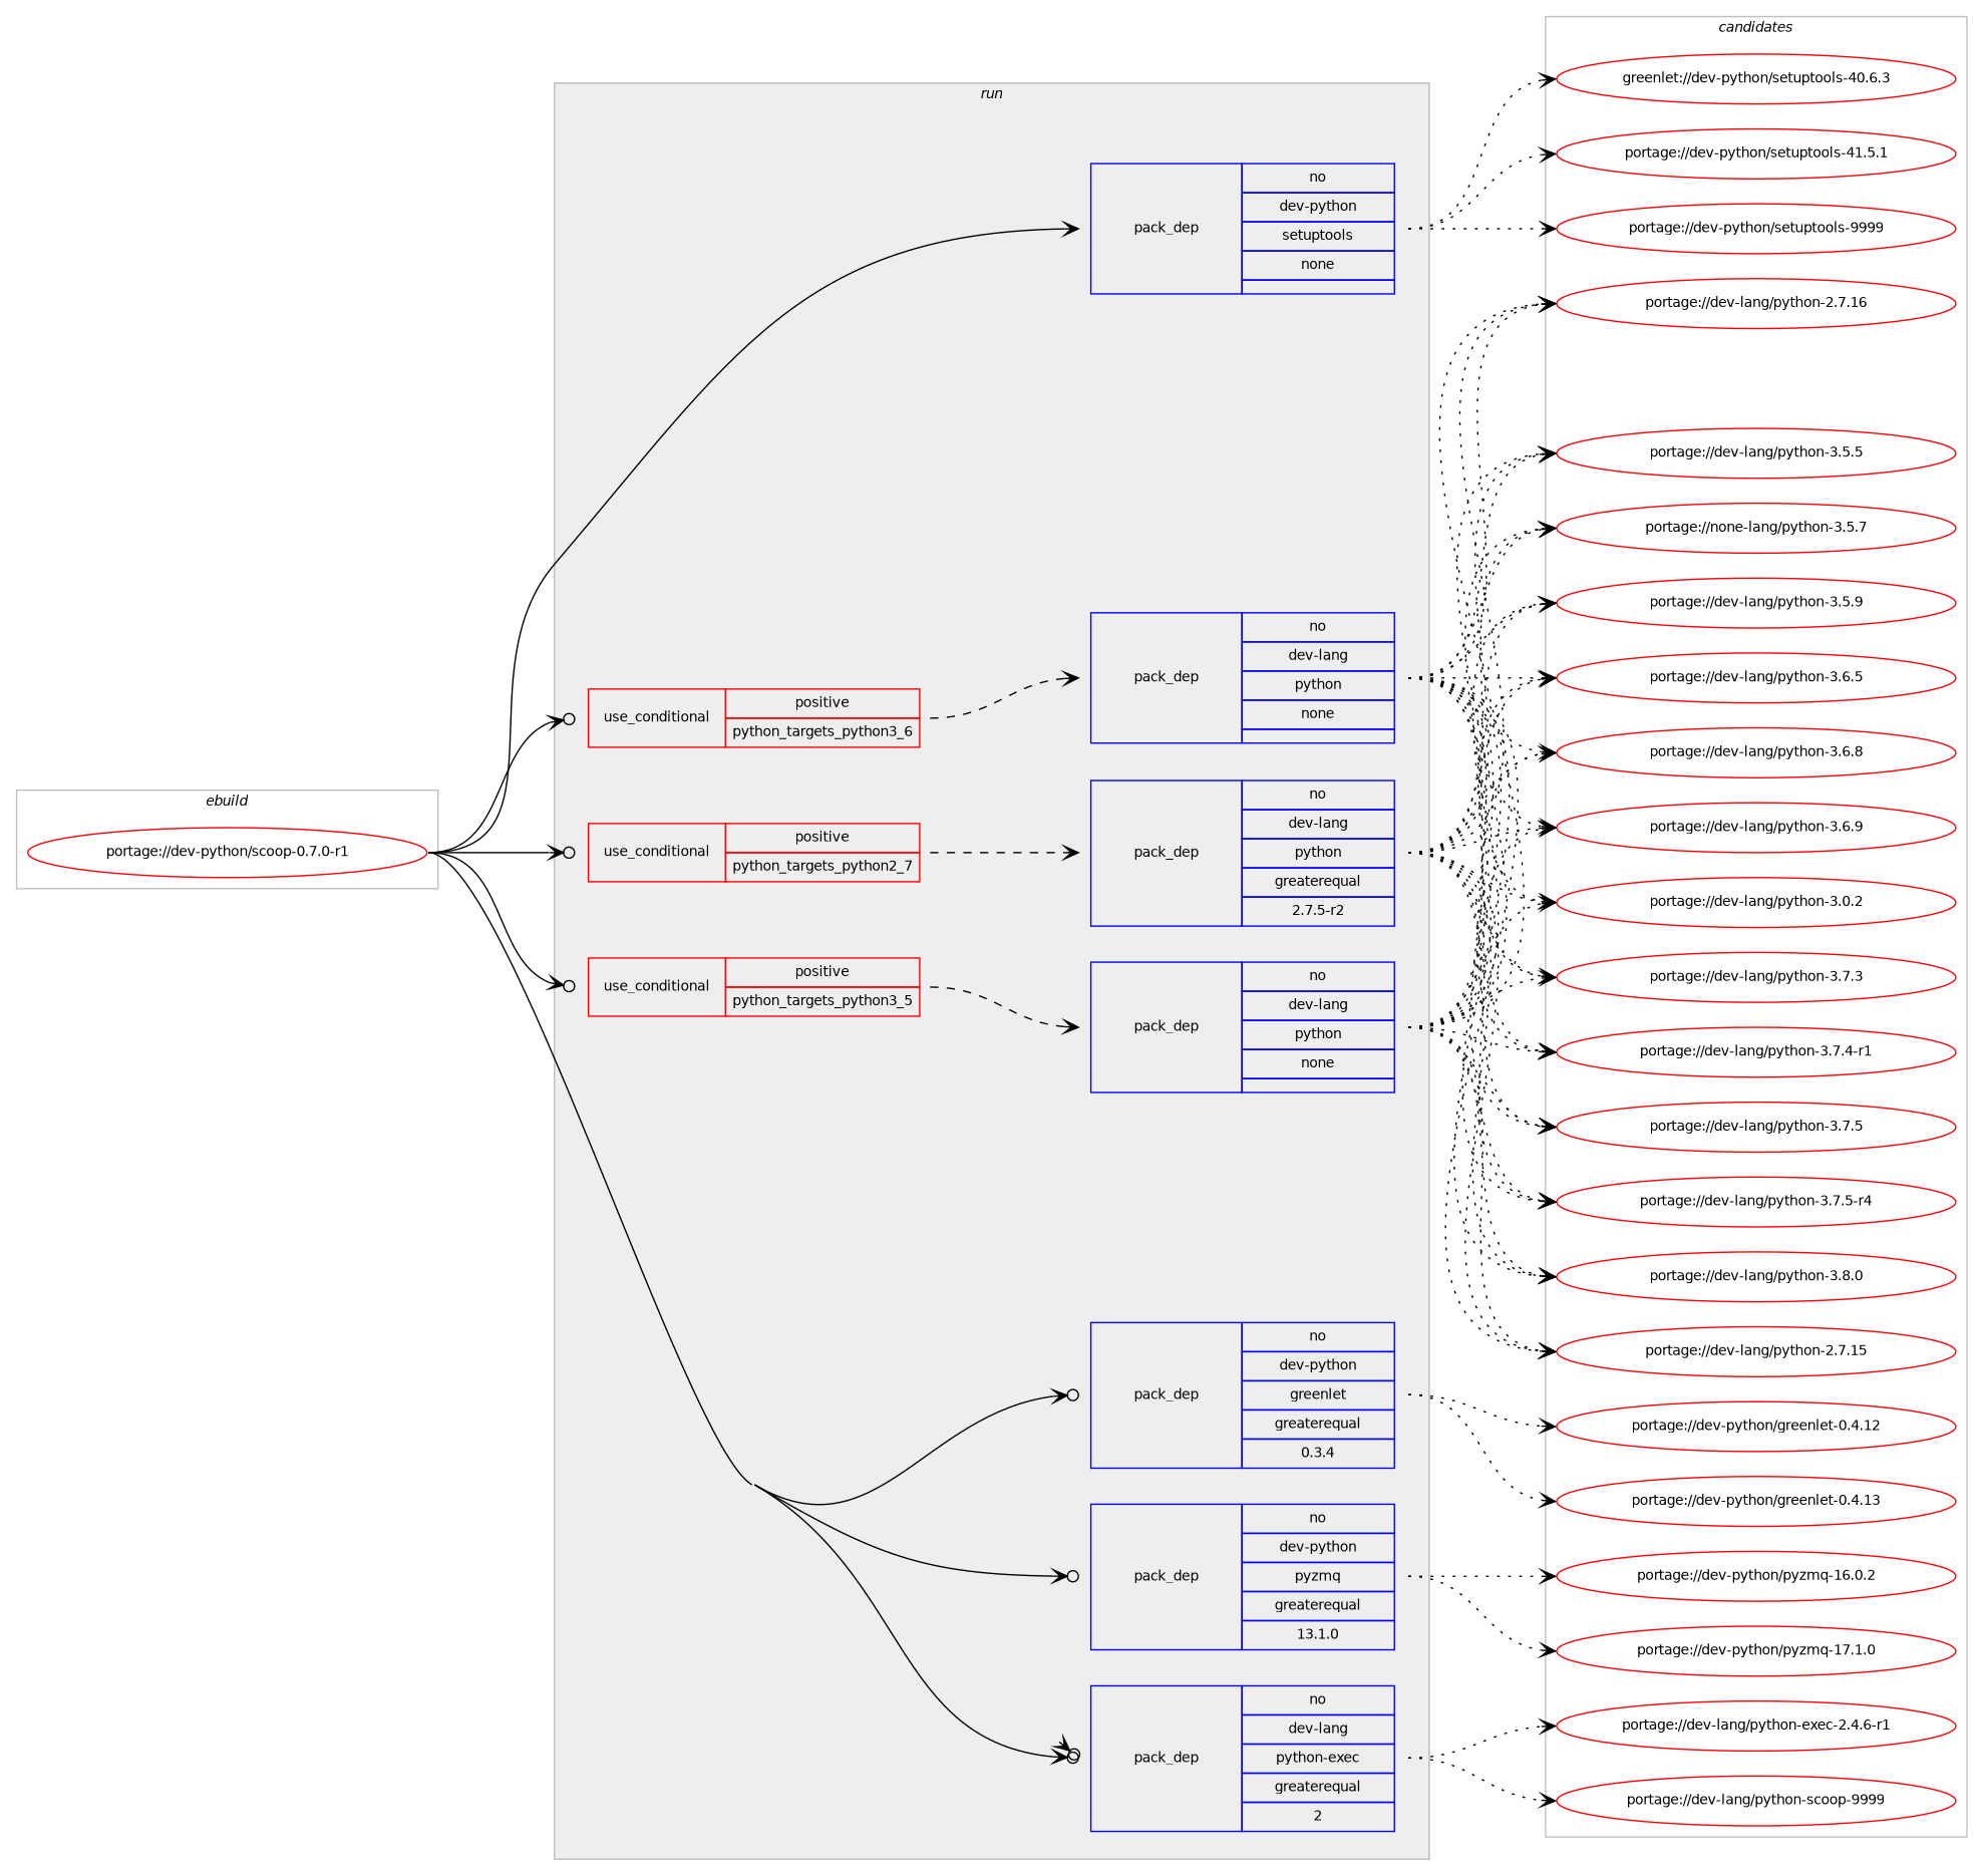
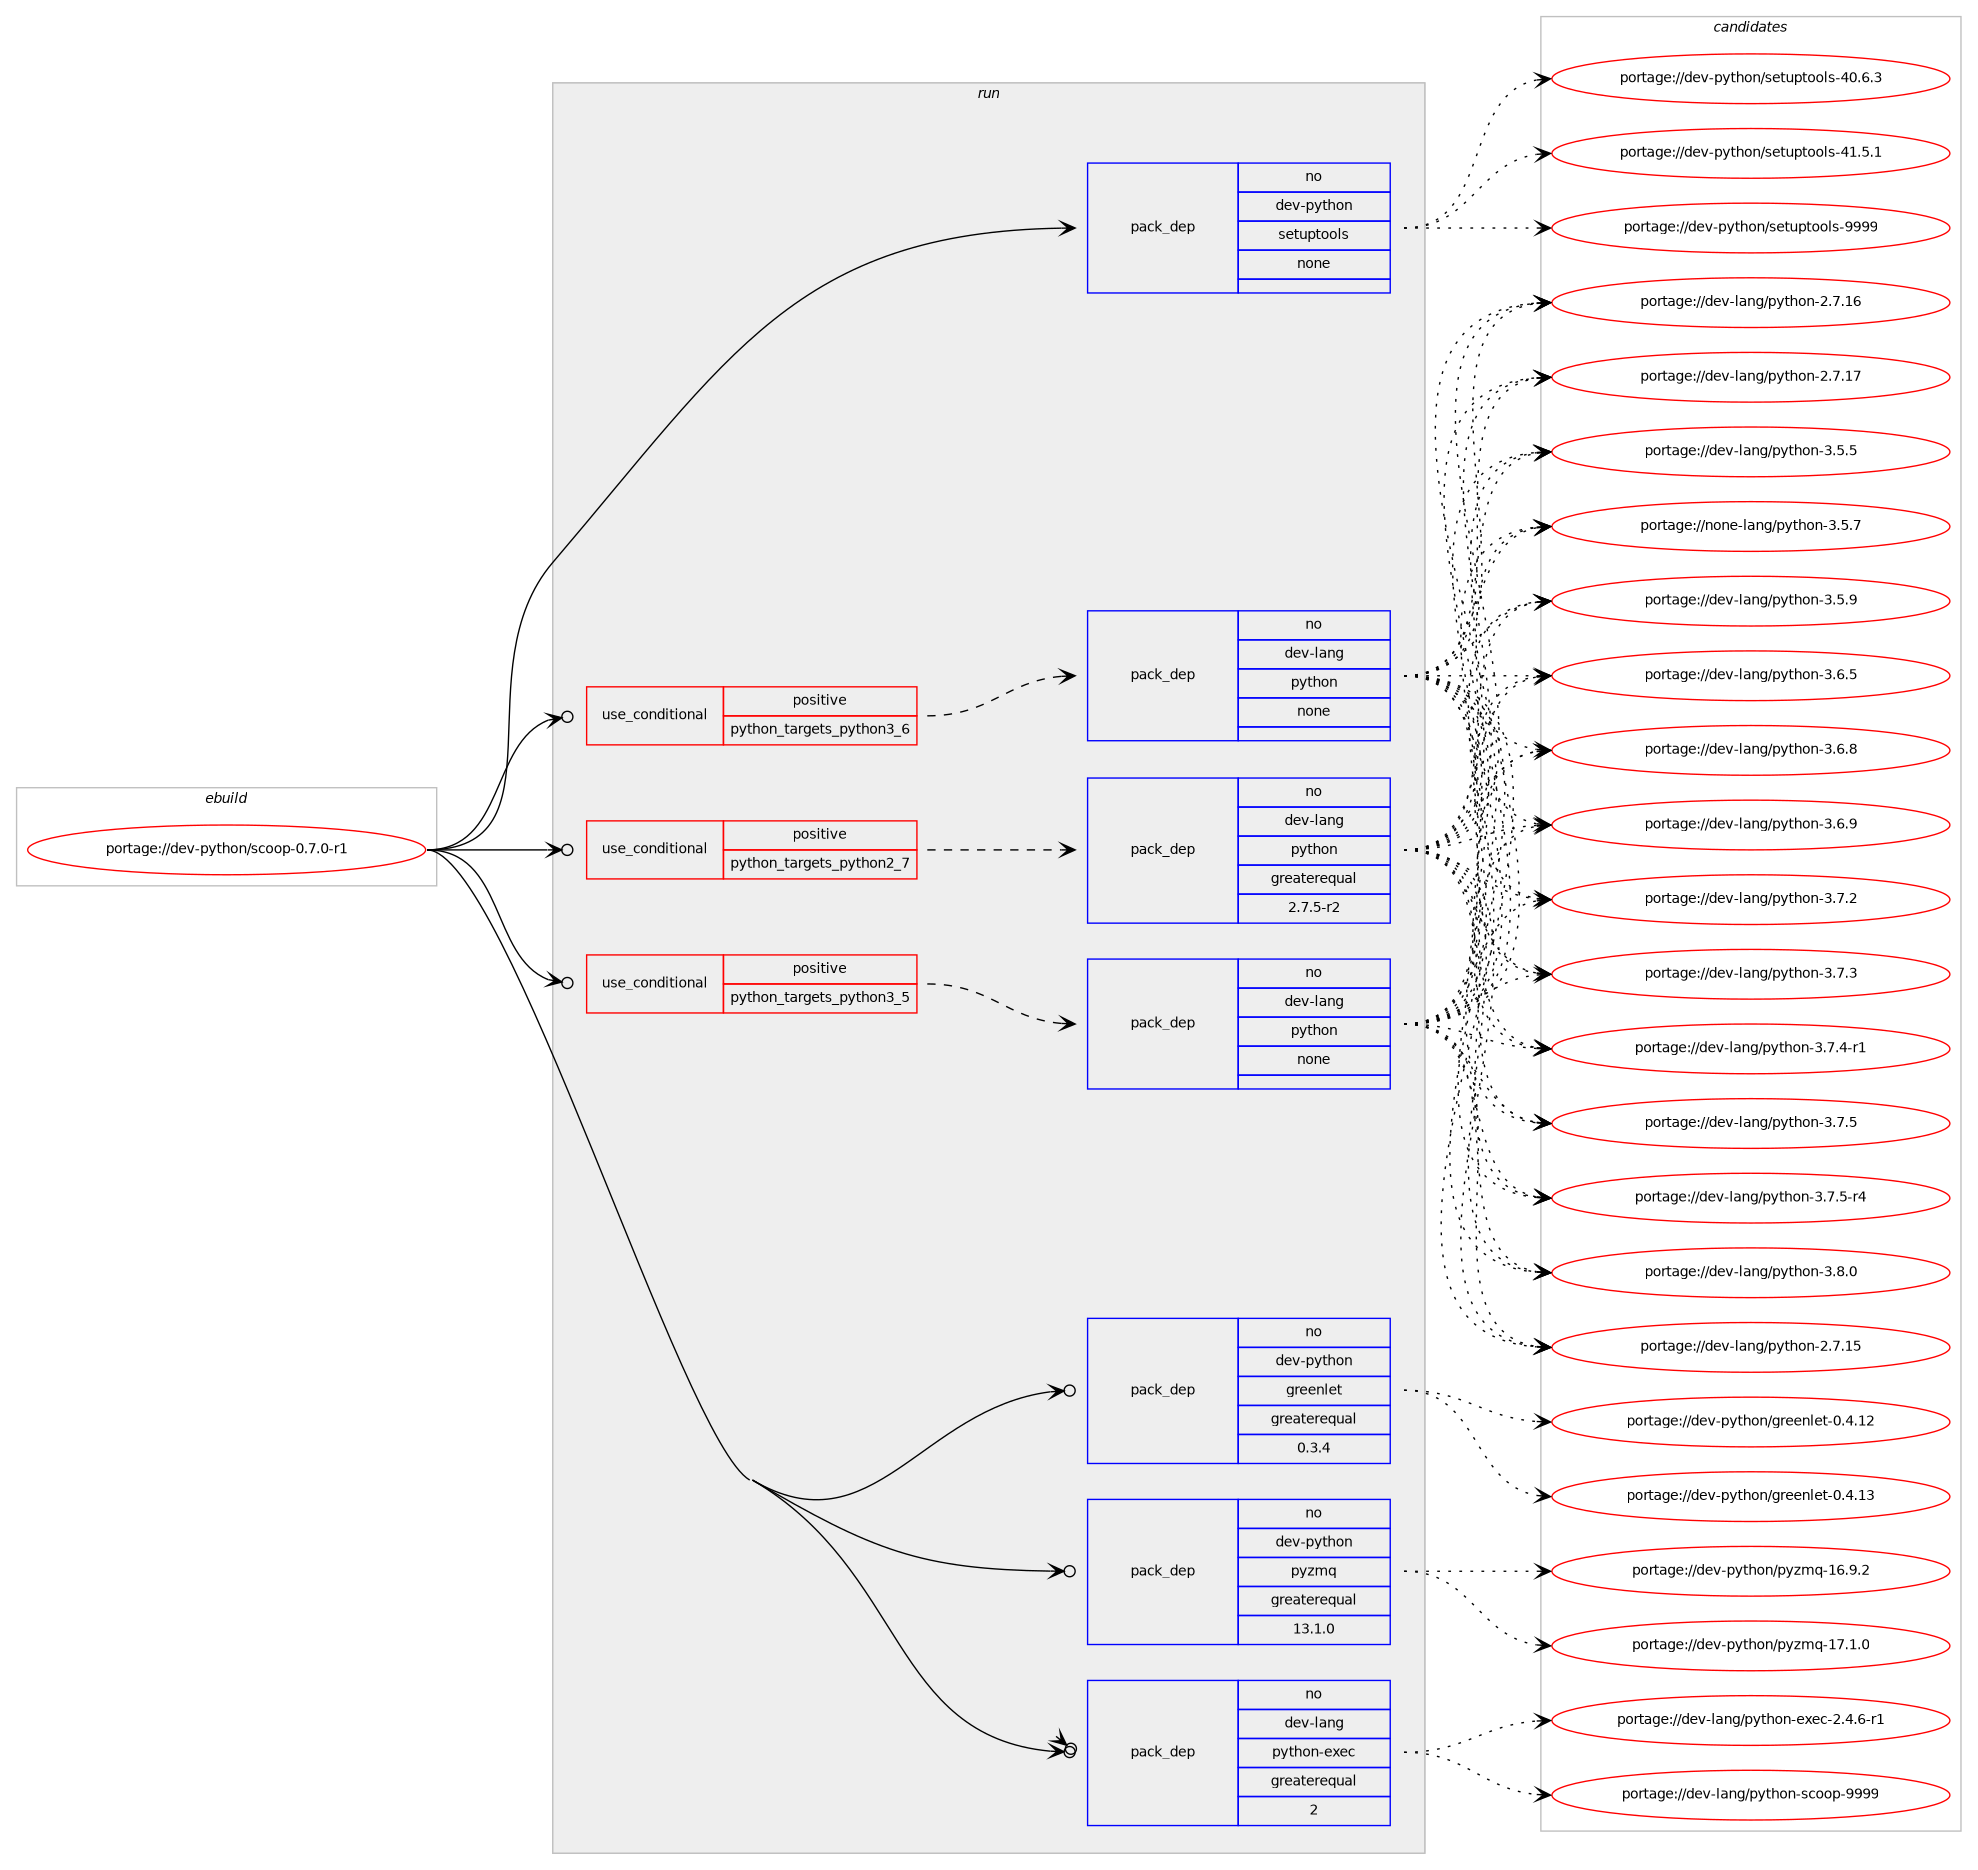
  digraph {
    compound=true
    concentrate=true
    fontname=Helvetica
    fontsize=10
    newrank=true
    rankdir=LR
    ranksep=1.5
    node [color=red fontname=Helvetica fontsize=10]
    edge [arrowhead=vee headport=w style=dotted tailport=e weight=100]
    n1 [label="portage://dev-python/scoop-0.7.0-r1" width=4]
    n2 [color=blue label=<<TABLE BORDER="0" CELLBORDER="1" CELLSPACING="0" CELLPADDING="4" WIDTH="220"><TR><TD ROWSPAN="6" CELLPADDING="30">pack_dep</TD></TR><TR><TD WIDTH="110">no</TD></TR><TR><TD>dev-python</TD></TR><TR><TD>setuptools</TD></TR><TR><TD>none</TD></TR><TR><TD></TD></TR></TABLE>> shape=none]
    n3 [color=blue label=<<TABLE BORDER="0" CELLBORDER="1" CELLSPACING="0" CELLPADDING="4" WIDTH="220"><TR><TD ROWSPAN="6" CELLPADDING="30">pack_dep</TD></TR><TR><TD WIDTH="110">no</TD></TR><TR><TD>dev-lang</TD></TR><TR><TD>python</TD></TR><TR><TD>greaterequal</TD></TR><TR><TD>2.7.5-r2</TD></TR></TABLE>> shape=none]
    n4 [label=<<TABLE BORDER="0" CELLBORDER="1" CELLSPACING="0" CELLPADDING="4"><TR><TD ROWSPAN="3" CELLPADDING="10">use_conditional</TD></TR><TR><TD>positive</TD></TR><TR><TD>python_targets_python2_7</TD></TR></TABLE>> shape=none]
    n5 [color=blue label=<<TABLE BORDER="0" CELLBORDER="1" CELLSPACING="0" CELLPADDING="4" WIDTH="220"><TR><TD ROWSPAN="6" CELLPADDING="30">pack_dep</TD></TR><TR><TD WIDTH="110">no</TD></TR><TR><TD>dev-lang</TD></TR><TR><TD>python</TD></TR><TR><TD>none</TD></TR><TR><TD></TD></TR></TABLE>> shape=none]
    n6 [label=<<TABLE BORDER="0" CELLBORDER="1" CELLSPACING="0" CELLPADDING="4"><TR><TD ROWSPAN="3" CELLPADDING="10">use_conditional</TD></TR><TR><TD>positive</TD></TR><TR><TD>python_targets_python3_5</TD></TR></TABLE>> shape=none]
    n7 [color=blue label=<<TABLE BORDER="0" CELLBORDER="1" CELLSPACING="0" CELLPADDING="4" WIDTH="220"><TR><TD ROWSPAN="6" CELLPADDING="30">pack_dep</TD></TR><TR><TD WIDTH="110">no</TD></TR><TR><TD>dev-lang</TD></TR><TR><TD>python</TD></TR><TR><TD>none</TD></TR><TR><TD></TD></TR></TABLE>> shape=none]
    n8 [label=<<TABLE BORDER="0" CELLBORDER="1" CELLSPACING="0" CELLPADDING="4"><TR><TD ROWSPAN="3" CELLPADDING="10">use_conditional</TD></TR><TR><TD>positive</TD></TR><TR><TD>python_targets_python3_6</TD></TR></TABLE>> shape=none]
    n9 [color=blue label=<<TABLE BORDER="0" CELLBORDER="1" CELLSPACING="0" CELLPADDING="4" WIDTH="220"><TR><TD ROWSPAN="6" CELLPADDING="30">pack_dep</TD></TR><TR><TD WIDTH="110">no</TD></TR><TR><TD>dev-lang</TD></TR><TR><TD>python-exec</TD></TR><TR><TD>greaterequal</TD></TR><TR><TD>2</TD></TR></TABLE>> shape=none]
    n10 [color=blue label=<<TABLE BORDER="0" CELLBORDER="1" CELLSPACING="0" CELLPADDING="4" WIDTH="220"><TR><TD ROWSPAN="6" CELLPADDING="30">pack_dep</TD></TR><TR><TD WIDTH="110">no</TD></TR><TR><TD>dev-python</TD></TR><TR><TD>greenlet</TD></TR><TR><TD>greaterequal</TD></TR><TR><TD>0.3.4</TD></TR></TABLE>> shape=none]
    n11 [color=blue label=<<TABLE BORDER="0" CELLBORDER="1" CELLSPACING="0" CELLPADDING="4" WIDTH="220"><TR><TD ROWSPAN="6" CELLPADDING="30">pack_dep</TD></TR><TR><TD WIDTH="110">no</TD></TR><TR><TD>dev-python</TD></TR><TR><TD>pyzmq</TD></TR><TR><TD>greaterequal</TD></TR><TR><TD>13.1.0</TD></TR></TABLE>> shape=none]
-   n12 [label="greenlet://dev-python/setuptools-40.6.3" width=4]
+   n12 [label="portage://dev-python/setuptools-40.6.3" width=4]
    n13 [label="portage://dev-python/setuptools-41.5.1" width=4]
    n14 [label="portage://dev-python/setuptools-9999" width=4]
    n15 [label="portage://dev-lang/python-2.7.15" width=4]
    n16 [label="portage://dev-lang/python-2.7.16" width=4]
+   n17 [label="portage://dev-lang/python-2.7.17" width=4]
    n18 [label="portage://dev-lang/python-3.5.5" width=4]
    n19 [label="portage://none-lang/python-3.5.7" width=4]
    n20 [label="portage://dev-lang/python-3.5.9" width=4]
    n21 [label="portage://dev-lang/python-3.6.5" width=4]
    n22 [label="portage://dev-lang/python-3.6.8" width=4]
    n23 [label="portage://dev-lang/python-3.6.9" width=4]
-   n24 [label="portage://dev-lang/python-3.0.2" width=4]
+   n24 [label="portage://dev-lang/python-3.7.2" width=4]
    n25 [label="portage://dev-lang/python-3.7.3" width=4]
    n26 [label="portage://dev-lang/python-3.7.4-r1" width=4]
    n27 [label="portage://dev-lang/python-3.7.5" width=4]
    n28 [label="portage://dev-lang/python-3.7.5-r4" width=4]
    n29 [label="portage://dev-lang/python-3.8.0" width=4]
    n30 [label="portage://dev-lang/python-exec-2.4.6-r1" width=4]
    n31 [label="portage://dev-lang/python-scoop-9999" width=4]
    n32 [label="portage://dev-python/greenlet-0.4.12" width=4]
    n33 [label="portage://dev-python/greenlet-0.4.13" width=4]
-   n34 [label="portage://dev-python/pyzmq-16.0.2" width=4]
+   n34 [label="portage://dev-python/pyzmq-16.9.2" width=4]
    n35 [label="portage://dev-python/pyzmq-17.1.0" width=4]
    subgraph cluster_1 {
      color=gray
      label=<<i>ebuild</i>>
      rank=same
      n1
    }
    subgraph cluster_2 {
      color=gray
      label=<<i>dependencies</i>>
      subgraph cluster_3 {
        color=gray
        fillcolor="#eeeeee"
        label=<<i>compile</i>>
        style=filled
        subgraph sub_4 {
          color=gray
          fillcolor="#eeeeee"
          label=<<i>compile</i>>
          style=filled
          n2
        }
      }
      subgraph cluster_5 {
        color=gray
        fillcolor="#eeeeee"
        label=<<i>compile and run</i>>
        style=filled
        subgraph sub_6 {
          color=gray
          fillcolor="#eeeeee"
          label=<<i>compile and run</i>>
          style=filled
          n4
          subgraph sub_7 {
            color=gray
            fillcolor="#eeeeee"
            label=<<i>compile and run</i>>
            style=filled
            n3
          }
        }
        subgraph sub_8 {
          color=gray
          fillcolor="#eeeeee"
          label=<<i>compile and run</i>>
          style=filled
          n6
          subgraph sub_9 {
            color=gray
            fillcolor="#eeeeee"
            label=<<i>compile and run</i>>
            style=filled
            n5
          }
        }
        subgraph sub_10 {
          color=gray
          fillcolor="#eeeeee"
          label=<<i>compile and run</i>>
          style=filled
          n8
          subgraph sub_11 {
            color=gray
            fillcolor="#eeeeee"
            label=<<i>compile and run</i>>
            style=filled
            n7
          }
        }
        subgraph sub_12 {
          color=gray
          fillcolor="#eeeeee"
          label=<<i>compile and run</i>>
          style=filled
          n9
        }
        subgraph sub_13 {
          color=gray
          fillcolor="#eeeeee"
          label=<<i>compile and run</i>>
          style=filled
          n10
        }
        subgraph sub_14 {
          color=gray
          fillcolor="#eeeeee"
          label=<<i>compile and run</i>>
          style=filled
          n11
        }
      }
      subgraph cluster_15 {
        color=gray
        fillcolor="#eeeeee"
        label=<<i>run</i>>
        style=filled
      }
    }
    subgraph cluster_16 {
      color=gray
      label=<<i>candidates</i>>
      rank=same
      subgraph sub_17 {
        color=black
        label=<<i>candidates</i>>
        nodesep=1
        rank=same
        n12
        n13
        n14
      }
      subgraph sub_18 {
        color=black
        label=<<i>candidates</i>>
        nodesep=1
        rank=same
        n15
        n16
+       n17
        n18
        n19
        n20
        n21
        n22
        n23
        n24
        n25
        n26
        n27
        n28
        n29
      }
      subgraph sub_19 {
        color=black
        label=<<i>candidates</i>>
        nodesep=1
        rank=same
        n15
        n16
+       n17
        n18
        n19
        n20
        n21
        n22
        n23
        n24
        n25
        n26
        n27
        n28
        n29
      }
      subgraph sub_20 {
        color=black
        label=<<i>candidates</i>>
        nodesep=1
        rank=same
        n15
        n16
+       n17
        n18
        n19
        n20
        n21
        n22
        n23
        n24
        n25
        n26
        n27
        n28
        n29
      }
      subgraph sub_21 {
        color=black
        label=<<i>candidates</i>>
        nodesep=1
        rank=same
        n30
        n31
      }
      subgraph sub_22 {
        color=black
        label=<<i>candidates</i>>
        nodesep=1
        rank=same
        n32
        n33
      }
      subgraph sub_23 {
        color=black
        label=<<i>candidates</i>>
        nodesep=1
        rank=same
        n34
        n35
      }
    }
    n1 -> n2 [style=solid weight=20]
    n1 -> n4 [arrowhead=odotvee style=solid weight=20]
    n1 -> n6 [arrowhead=odotvee style=solid weight=20]
    n1 -> n8 [arrowhead=odotvee style=solid weight=20]
    n1 -> n9 [arrowhead=odotvee style=solid weight=20]
    n1 -> n10 [arrowhead=odotvee style=solid weight=20]
    n1 -> n11 [arrowhead=odotvee style=solid weight=20]
    n2 -> n12
    n2 -> n13
    n2 -> n14
    n3 -> n15
    n3 -> n16
+   n3 -> n17
    n3 -> n18
    n3 -> n19
    n3 -> n20
    n3 -> n21
    n3 -> n22
    n3 -> n23
    n3 -> n24
    n3 -> n25
    n3 -> n26
    n3 -> n27
    n3 -> n28
    n3 -> n29
    n4 -> n3 [style=dashed weight=20]
    n5 -> n15
    n5 -> n16
+   n5 -> n17
    n5 -> n18
    n5 -> n19
    n5 -> n20
    n5 -> n21
    n5 -> n22
    n5 -> n23
    n5 -> n24
    n5 -> n25
    n5 -> n26
    n5 -> n27
    n5 -> n28
    n5 -> n29
    n6 -> n5 [style=dashed weight=20]
    n7 -> n15
    n7 -> n16
+   n7 -> n17
    n7 -> n18
    n7 -> n19
    n7 -> n20
    n7 -> n21
    n7 -> n22
    n7 -> n23
    n7 -> n24
    n7 -> n25
    n7 -> n26
    n7 -> n27
    n7 -> n28
    n7 -> n29
    n8 -> n7 [style=dashed weight=20]
    n9 -> n30
    n9 -> n31
    n10 -> n32
    n10 -> n33
    n11 -> n34
    n11 -> n35
  }
